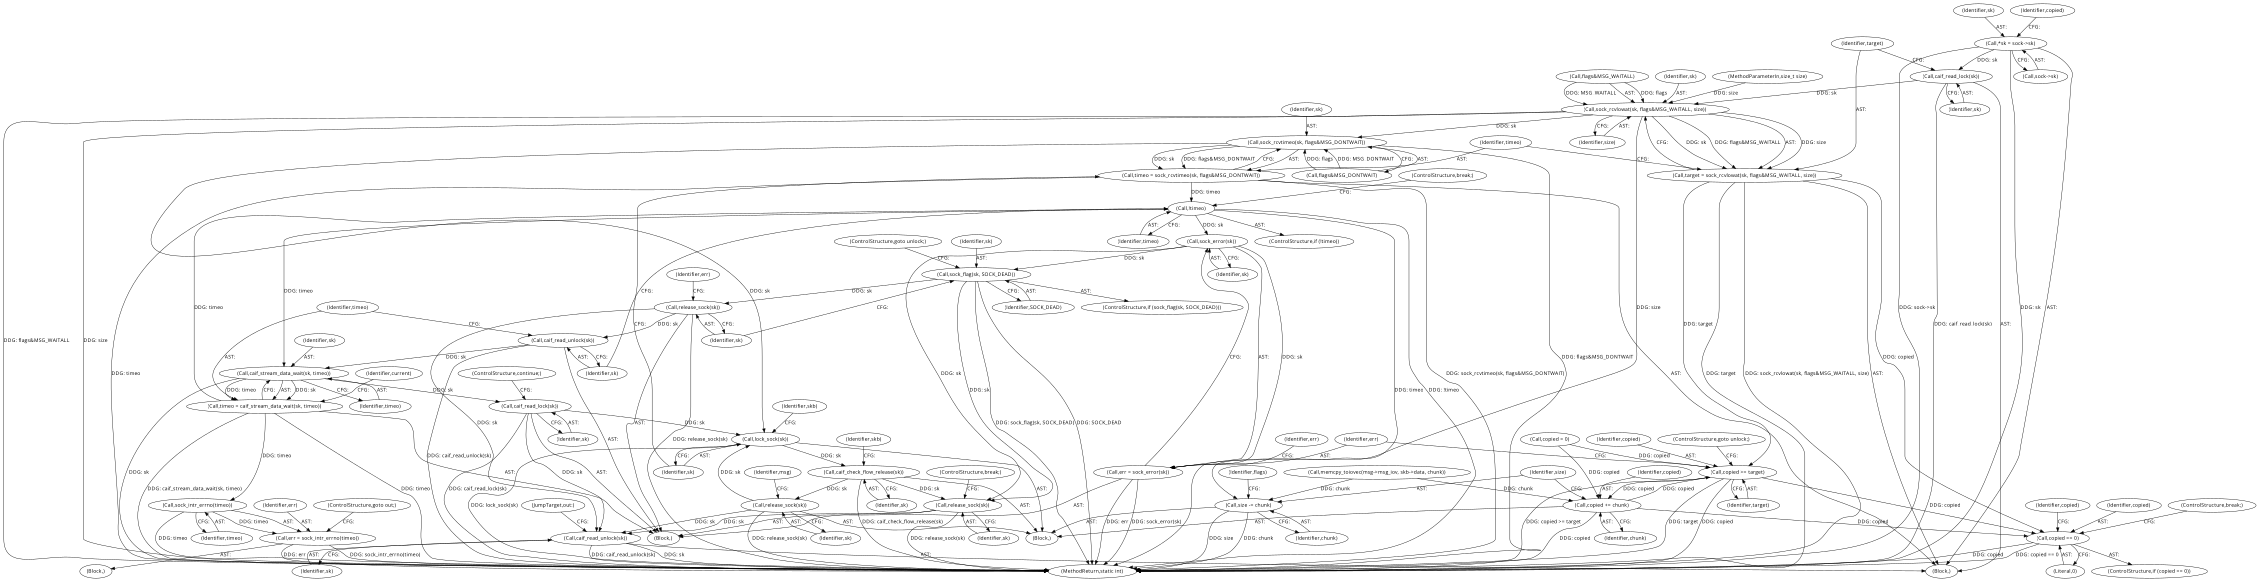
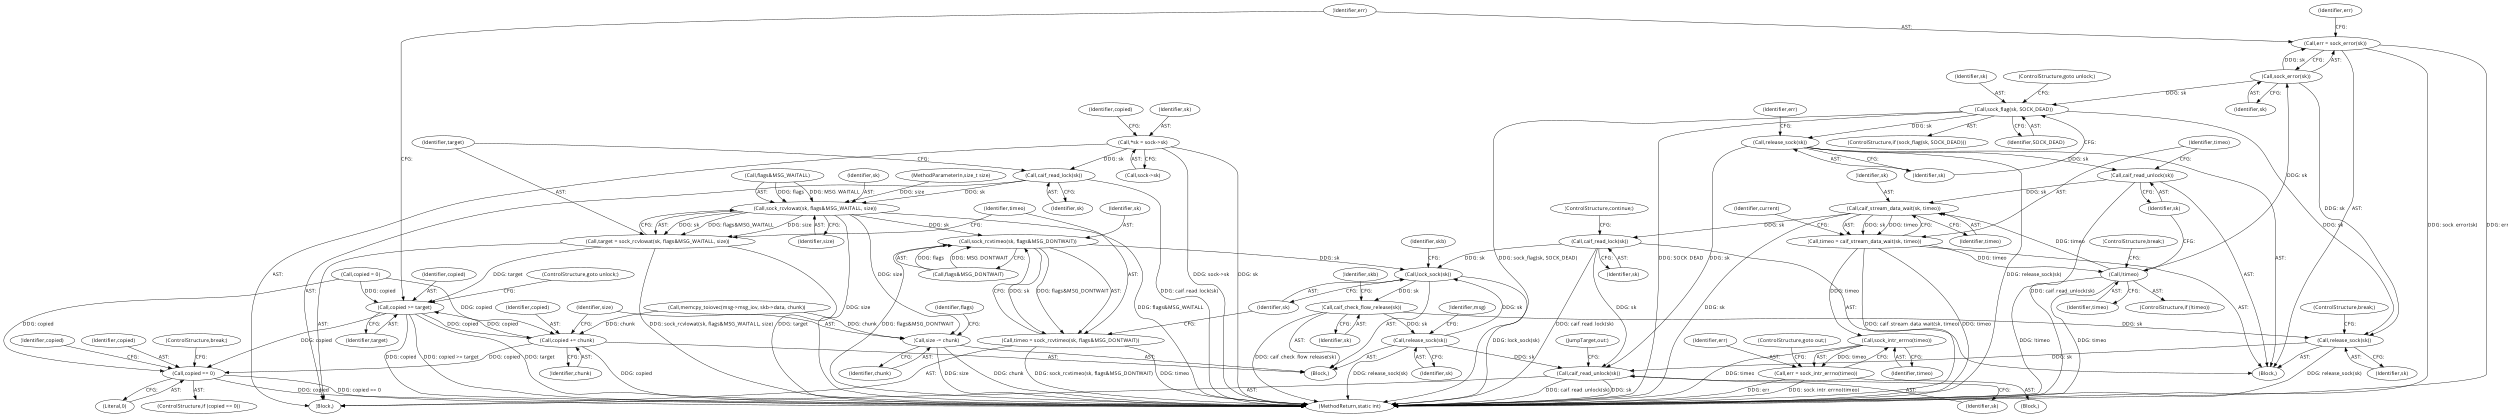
  digraph {
    fontname="Open Sans"
    node [fontname="Open Sans"]
    edge [fontname="Open Sans"]
    n1 [label="(Call,caif_read_lock(sk))"]
    n2 [label="(Call,sock_rcvlowat(sk, flags&MSG_WAITALL, size))"]
    n3 [label="(Block,)"]
    n4 [label="(Identifier,sk)"]
    n5 [label="(MethodReturn,static int)"]
    n6 [label="(Call,target = sock_rcvlowat(sk, flags&MSG_WAITALL, size))"]
    n7 [label="(Call,sock_rcvtimeo(sk, flags&MSG_DONTWAIT))"]
    n8 [label="(Call,size -= chunk)"]
    n9 [label="(Identifier,size)"]
    n10 [label="(Call,*sk = sock->sk)"]
    n11 [label="(Call,sock->sk)"]
    n12 [label="(Call,copied >= target)"]
    n13 [label="(Call,timeo = sock_rcvtimeo(sk, flags&MSG_DONTWAIT))"]
    n14 [label="(Call,lock_sock(sk))"]
    n15 [label="(Call,flags&MSG_DONTWAIT)"]
    n16 [label="(Block,)"]
    n17 [label="(Identifier,chunk)"]
    n18 [label="(Call,copied == 0)"]
    n19 [label="(Call,copied += chunk)"]
    n20 [label="(Identifier,target)"]
    n21 [label="(ControlStructure,if (copied == 0))"]
    n22 [label="(Literal,0)"]
    n23 [label="(Identifier,chunk)"]
    n24 [label="(Call,!timeo)"]
    n25 [label="(Call,caif_check_flow_release(sk))"]
    n26 [label="(Identifier,sk)"]
    n27 [label="(Call,caif_stream_data_wait(sk, timeo))"]
    n28 [label="(Identifier,timeo)"]
    n29 [label="(ControlStructure,if (!timeo))"]
    n30 [label="(Call,sock_error(sk))"]
    n31 [label="(Call,timeo = caif_stream_data_wait(sk, timeo))"]
    n32 [label="(Call,caif_read_lock(sk))"]
    n33 [label="(Identifier,timeo)"]
    n34 [label="(Call,sock_intr_errno(timeo))"]
    n35 [label="(Block,)"]
    n36 [label="(Call,caif_read_unlock(sk))"]
    n37 [label="(Identifier,sk)"]
    n38 [label="(Call,err = sock_intr_errno(timeo))"]
    n39 [label="(Identifier,timeo)"]
    n40 [label="(Block,)"]
    n41 [label="(Identifier,sk)"]
    n42 [label="(Call,release_sock(sk))"]
    n43 [label="(Call,release_sock(sk))"]
    n44 [label="(Identifier,sk)"]
    n45 [label="(Call,err = sock_error(sk))"]
    n46 [label="(Call,sock_flag(sk, SOCK_DEAD))"]
    n47 [label="(Identifier,sk)"]
    n48 [label="(Identifier,sk)"]
    n49 [label="(Identifier,sk)"]
    n50 [label="(Call,release_sock(sk))"]
    n51 [label="(ControlStructure,if (sock_flag(sk, SOCK_DEAD)))"]
    n52 [label="(Identifier,SOCK_DEAD)"]
    n53 [label="(Call,caif_read_unlock(sk))"]
    n54 [label="(Identifier,sk)"]
    n55 [label="(Identifier,sk)"]
    n56 [label="(Identifier,sk)"]
    n57 [label="(Identifier,err)"]
    n58 [label="(JumpTarget,out:)"]
    n59 [label="(Identifier,sk)"]
    n60 [label="(ControlStructure,break;)"]
    n61 [label="(Identifier,sk)"]
    n62 [label="(ControlStructure,goto out;)"]
    n63 [label="(Identifier,copied)"]
    n64 [label="(Identifier,err)"]
    n65 [label="(MethodParameterIn,size_t size)"]
    n66 [label="(Identifier,copied)"]
    n67 [label="(Identifier,skb)"]
    n68 [label="(Identifier,err)"]
    n69 [label="(Identifier,skb)"]
    n70 [label="(Identifier,sk)"]
    n71 [label="(Identifier,size)"]
    n72 [label="(ControlStructure,break;)"]
    n73 [label="(Identifier,err)"]
    n74 [label="(Identifier,target)"]
    n75 [label="(Identifier,copied)"]
    n76 [label="(Identifier,sk)"]
    n77 [label="(Identifier,flags)"]
    n78 [label="(ControlStructure,goto unlock;)"]
    n79 [label="(Identifier,copied)"]
    n80 [label="(Call,copied = 0)"]
    n81 [label="(Identifier,timeo)"]
    n82 [label="(ControlStructure,goto unlock;)"]
    n83 [label="(Identifier,timeo)"]
    n84 [label="(ControlStructure,continue;)"]
    n85 [label="(Call,flags&MSG_WAITALL)"]
    n86 [label="(Call,memcpy_toiovec(msg->msg_iov, skb->data, chunk))"]
    n87 [label="(ControlStructure,break;)"]
    n88 [label="(Identifier,msg)"]
    n89 [label="(Identifier,current)"]
    n90 [label="(Identifier,copied)"]
    n1 -> n2 [label="DDG: sk"]
    n1 -> n3 [label="AST: "]
    n1 -> n4 [label="CFG: "]
    n1 -> n5 [label="DDG: caif_read_lock(sk)"]
    n2 -> n5 [label="DDG: flags&MSG_WAITALL"]
    n2 -> n5 [label="DDG: size"]
    n2 -> n6 [label="AST: "]
    n2 -> n6 [label="DDG: sk"]
    n2 -> n6 [label="DDG: flags&MSG_WAITALL"]
    n2 -> n6 [label="DDG: size"]
    n2 -> n7 [label="DDG: sk"]
    n2 -> n8 [label="DDG: size"]
    n2 -> n9 [label="CFG: "]
    n4 -> n1 [label="AST: "]
    n6 -> n2 [label="CFG: "]
    n6 -> n3 [label="AST: "]
    n6 -> n5 [label="DDG: target"]
    n6 -> n5 [label="DDG: sock_rcvlowat(sk, flags&MSG_WAITALL, size)"]
    n6 -> n12 [label="DDG: target"]
    n7 -> n5 [label="DDG: flags&MSG_DONTWAIT"]
    n7 -> n13 [label="AST: "]
    n7 -> n13 [label="DDG: sk"]
    n7 -> n13 [label="DDG: flags&MSG_DONTWAIT"]
    n7 -> n14 [label="DDG: sk"]
    n7 -> n15 [label="CFG: "]
    n8 -> n5 [label="DDG: chunk"]
    n8 -> n5 [label="DDG: size"]
    n8 -> n16 [label="AST: "]
    n8 -> n17 [label="CFG: "]
    n9 -> n2 [label="AST: "]
    n10 -> n1 [label="DDG: sk"]
    n10 -> n3 [label="AST: "]
    n10 -> n5 [label="DDG: sk"]
    n10 -> n5 [label="DDG: sock->sk"]
    n10 -> n11 [label="CFG: "]
    n11 -> n10 [label="AST: "]
    n12 -> n5 [label="DDG: copied"]
    n12 -> n5 [label="DDG: copied >= target"]
    n12 -> n5 [label="DDG: target"]
    n12 -> n18 [label="DDG: copied"]
    n12 -> n19 [label="DDG: copied"]
    n12 -> n20 [label="CFG: "]
    n13 -> n3 [label="AST: "]
    n13 -> n5 [label="DDG: timeo"]
    n13 -> n5 [label="DDG: sock_rcvtimeo(sk, flags&MSG_DONTWAIT)"]
    n13 -> n7 [label="CFG: "]
-   n13 -> n24 [label="DDG: timeo"]
    n14 -> n5 [label="DDG: lock_sock(sk)"]
    n14 -> n16 [label="AST: "]
    n14 -> n25 [label="DDG: sk"]
    n14 -> n26 [label="CFG: "]
    n15 -> n7 [label="AST: "]
    n15 -> n7 [label="DDG: flags"]
    n15 -> n7 [label="DDG: MSG_DONTWAIT"]
    n17 -> n8 [label="AST: "]
    n18 -> n5 [label="DDG: copied"]
    n18 -> n5 [label="DDG: copied == 0"]
    n18 -> n21 [label="AST: "]
    n18 -> n22 [label="CFG: "]
    n19 -> n5 [label="DDG: copied"]
    n19 -> n12 [label="DDG: copied"]
    n19 -> n16 [label="AST: "]
    n19 -> n18 [label="DDG: copied"]
    n19 -> n23 [label="CFG: "]
    n20 -> n12 [label="AST: "]
    n22 -> n18 [label="AST: "]
    n23 -> n19 [label="AST: "]
    n24 -> n5 [label="DDG: timeo"]
    n24 -> n5 [label="DDG: !timeo"]
    n24 -> n27 [label="DDG: timeo"]
    n24 -> n28 [label="CFG: "]
    n24 -> n29 [label="AST: "]
    n24 -> n30 [label="DDG: sk"]
    n25 -> n5 [label="DDG: caif_check_flow_release(sk)"]
    n25 -> n16 [label="AST: "]
    n25 -> n42 [label="DDG: sk"]
    n25 -> n43 [label="DDG: sk"]
    n25 -> n44 [label="CFG: "]
    n26 -> n13 [label="CFG: "]
    n26 -> n14 [label="AST: "]
    n27 -> n5 [label="DDG: sk"]
    n27 -> n31 [label="AST: "]
    n27 -> n31 [label="DDG: sk"]
    n27 -> n31 [label="DDG: timeo"]
    n27 -> n32 [label="DDG: sk"]
    n27 -> n33 [label="CFG: "]
    n28 -> n24 [label="AST: "]
    n30 -> n42 [label="DDG: sk"]
    n30 -> n45 [label="AST: "]
    n30 -> n45 [label="DDG: sk"]
    n30 -> n46 [label="DDG: sk"]
    n30 -> n47 [label="CFG: "]
    n31 -> n5 [label="DDG: caif_stream_data_wait(sk, timeo)"]
    n31 -> n5 [label="DDG: timeo"]
    n31 -> n24 [label="DDG: timeo"]
    n31 -> n27 [label="CFG: "]
    n31 -> n34 [label="DDG: timeo"]
    n31 -> n35 [label="AST: "]
    n32 -> n5 [label="DDG: caif_read_lock(sk)"]
    n32 -> n14 [label="DDG: sk"]
    n32 -> n35 [label="AST: "]
    n32 -> n36 [label="DDG: sk"]
    n32 -> n37 [label="CFG: "]
    n33 -> n27 [label="AST: "]
    n34 -> n5 [label="DDG: timeo"]
    n34 -> n38 [label="AST: "]
    n34 -> n38 [label="DDG: timeo"]
    n34 -> n39 [label="CFG: "]
    n36 -> n3 [label="AST: "]
    n36 -> n5 [label="DDG: caif_read_unlock(sk)"]
    n36 -> n5 [label="DDG: sk"]
    n36 -> n41 [label="CFG: "]
    n37 -> n32 [label="AST: "]
    n38 -> n5 [label="DDG: sock_intr_errno(timeo)"]
    n38 -> n5 [label="DDG: err"]
+   n38 -> n34 [label="CFG: "]
    n38 -> n40 [label="AST: "]
    n39 -> n34 [label="AST: "]
    n41 -> n36 [label="AST: "]
    n42 -> n5 [label="DDG: release_sock(sk)"]
    n42 -> n35 [label="AST: "]
    n42 -> n36 [label="DDG: sk"]
    n42 -> n48 [label="CFG: "]
    n43 -> n5 [label="DDG: release_sock(sk)"]
    n43 -> n14 [label="DDG: sk"]
    n43 -> n16 [label="AST: "]
    n43 -> n36 [label="DDG: sk"]
    n43 -> n49 [label="CFG: "]
    n44 -> n25 [label="AST: "]
    n45 -> n5 [label="DDG: sock_error(sk)"]
    n45 -> n5 [label="DDG: err"]
    n45 -> n30 [label="CFG: "]
    n45 -> n35 [label="AST: "]
    n46 -> n5 [label="DDG: sock_flag(sk, SOCK_DEAD)"]
    n46 -> n5 [label="DDG: SOCK_DEAD"]
    n46 -> n42 [label="DDG: sk"]
    n46 -> n50 [label="DDG: sk"]
    n46 -> n51 [label="AST: "]
    n46 -> n52 [label="CFG: "]
    n47 -> n30 [label="AST: "]
    n48 -> n42 [label="AST: "]
    n49 -> n43 [label="AST: "]
    n50 -> n5 [label="DDG: release_sock(sk)"]
    n50 -> n35 [label="AST: "]
    n50 -> n36 [label="DDG: sk"]
    n50 -> n53 [label="DDG: sk"]
    n50 -> n54 [label="CFG: "]
    n52 -> n46 [label="AST: "]
    n53 -> n5 [label="DDG: caif_read_unlock(sk)"]
    n53 -> n27 [label="DDG: sk"]
    n53 -> n35 [label="AST: "]
    n53 -> n55 [label="CFG: "]
    n54 -> n46 [label="CFG: "]
    n54 -> n50 [label="AST: "]
    n55 -> n24 [label="CFG: "]
    n55 -> n53 [label="AST: "]
    n56 -> n46 [label="AST: "]
    n57 -> n38 [label="AST: "]
    n58 -> n36 [label="CFG: "]
    n59 -> n2 [label="AST: "]
    n60 -> n24 [label="CFG: "]
    n61 -> n27 [label="AST: "]
    n62 -> n38 [label="CFG: "]
    n63 -> n18 [label="CFG: "]
    n64 -> n50 [label="CFG: "]
    n65 -> n2 [label="DDG: size"]
    n66 -> n18 [label="AST: "]
    n67 -> n25 [label="CFG: "]
    n68 -> n12 [label="CFG: "]
    n68 -> n45 [label="AST: "]
    n69 -> n14 [label="CFG: "]
    n70 -> n10 [label="AST: "]
    n71 -> n8 [label="AST: "]
    n71 -> n19 [label="CFG: "]
    n72 -> n18 [label="CFG: "]
    n73 -> n45 [label="CFG: "]
    n74 -> n1 [label="CFG: "]
    n74 -> n6 [label="AST: "]
    n75 -> n12 [label="AST: "]
    n76 -> n7 [label="AST: "]
    n77 -> n8 [label="CFG: "]
    n78 -> n12 [label="CFG: "]
    n79 -> n10 [label="CFG: "]
    n80 -> n12 [label="DDG: copied"]
-   n6 -> n18 [label="DDG: copied"]
+   n80 -> n18 [label="DDG: copied"]
    n80 -> n19 [label="DDG: copied"]
    n81 -> n6 [label="CFG: "]
    n81 -> n13 [label="AST: "]
    n82 -> n46 [label="CFG: "]
    n83 -> n31 [label="AST: "]
    n83 -> n53 [label="CFG: "]
    n84 -> n32 [label="CFG: "]
    n85 -> n2 [label="AST: "]
    n85 -> n2 [label="DDG: flags"]
    n85 -> n2 [label="DDG: MSG_WAITALL"]
    n86 -> n8 [label="DDG: chunk"]
    n86 -> n19 [label="DDG: chunk"]
    n87 -> n42 [label="CFG: "]
    n88 -> n43 [label="CFG: "]
    n89 -> n31 [label="CFG: "]
    n90 -> n19 [label="AST: "]
  }
